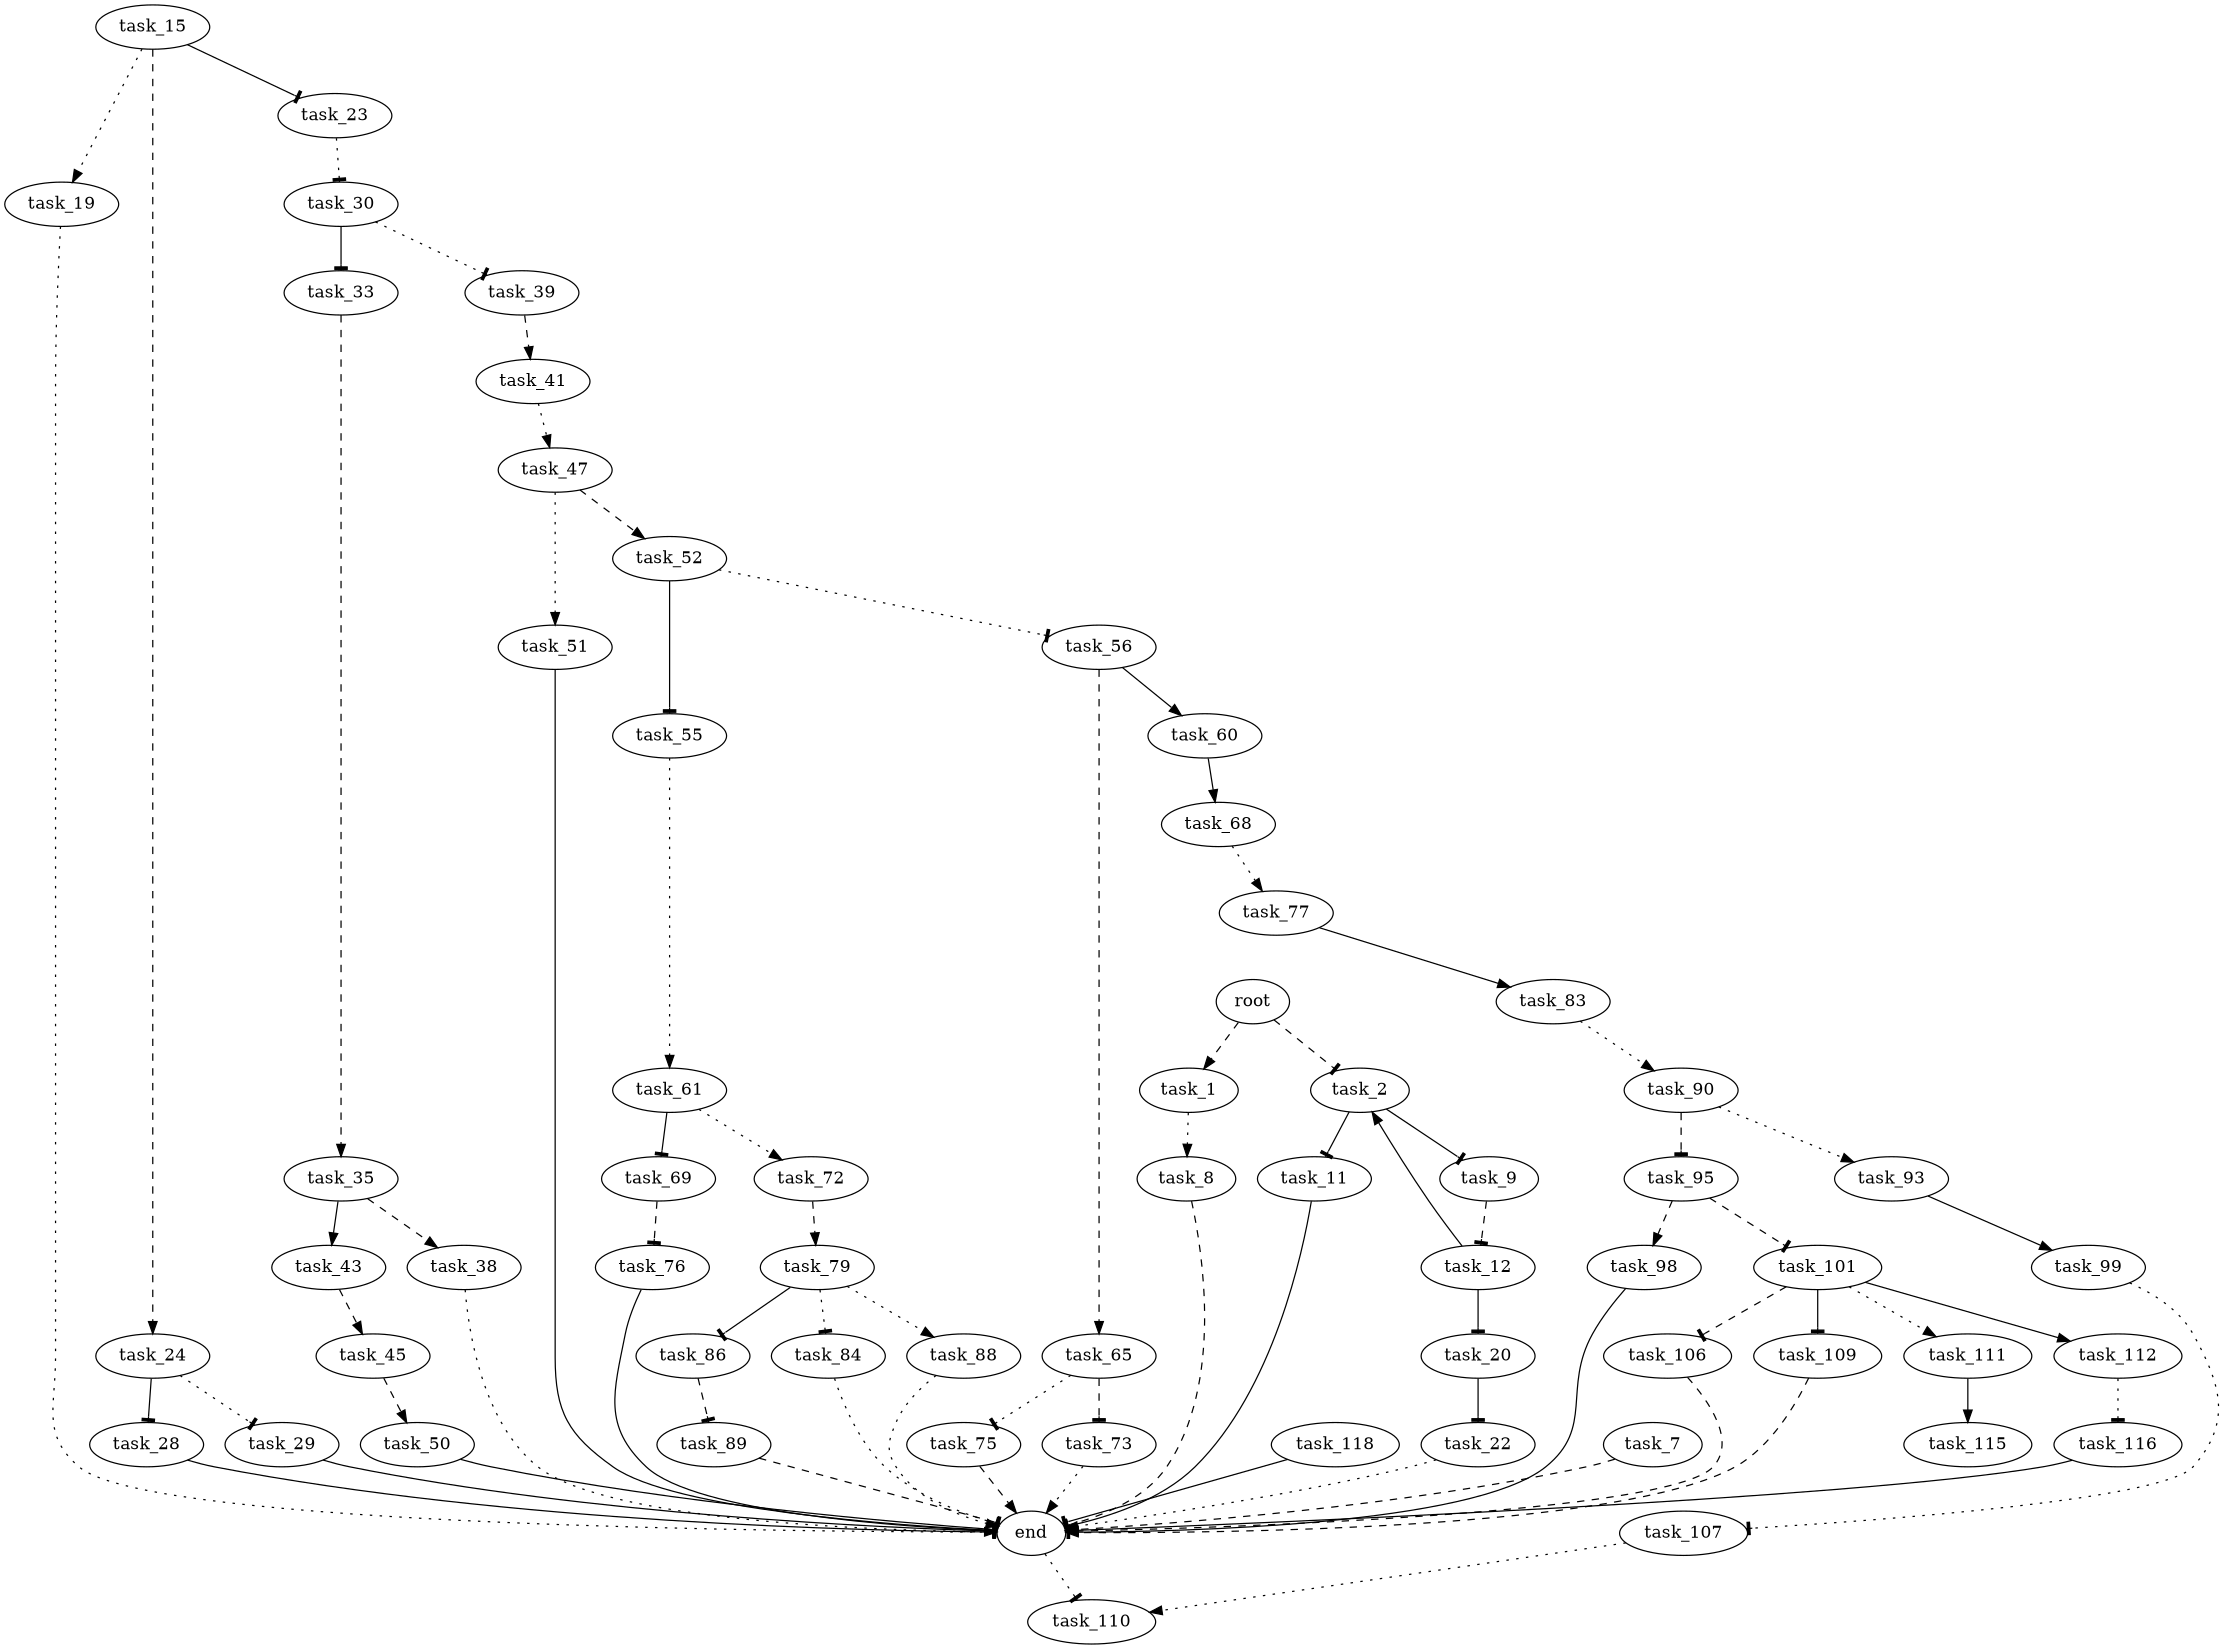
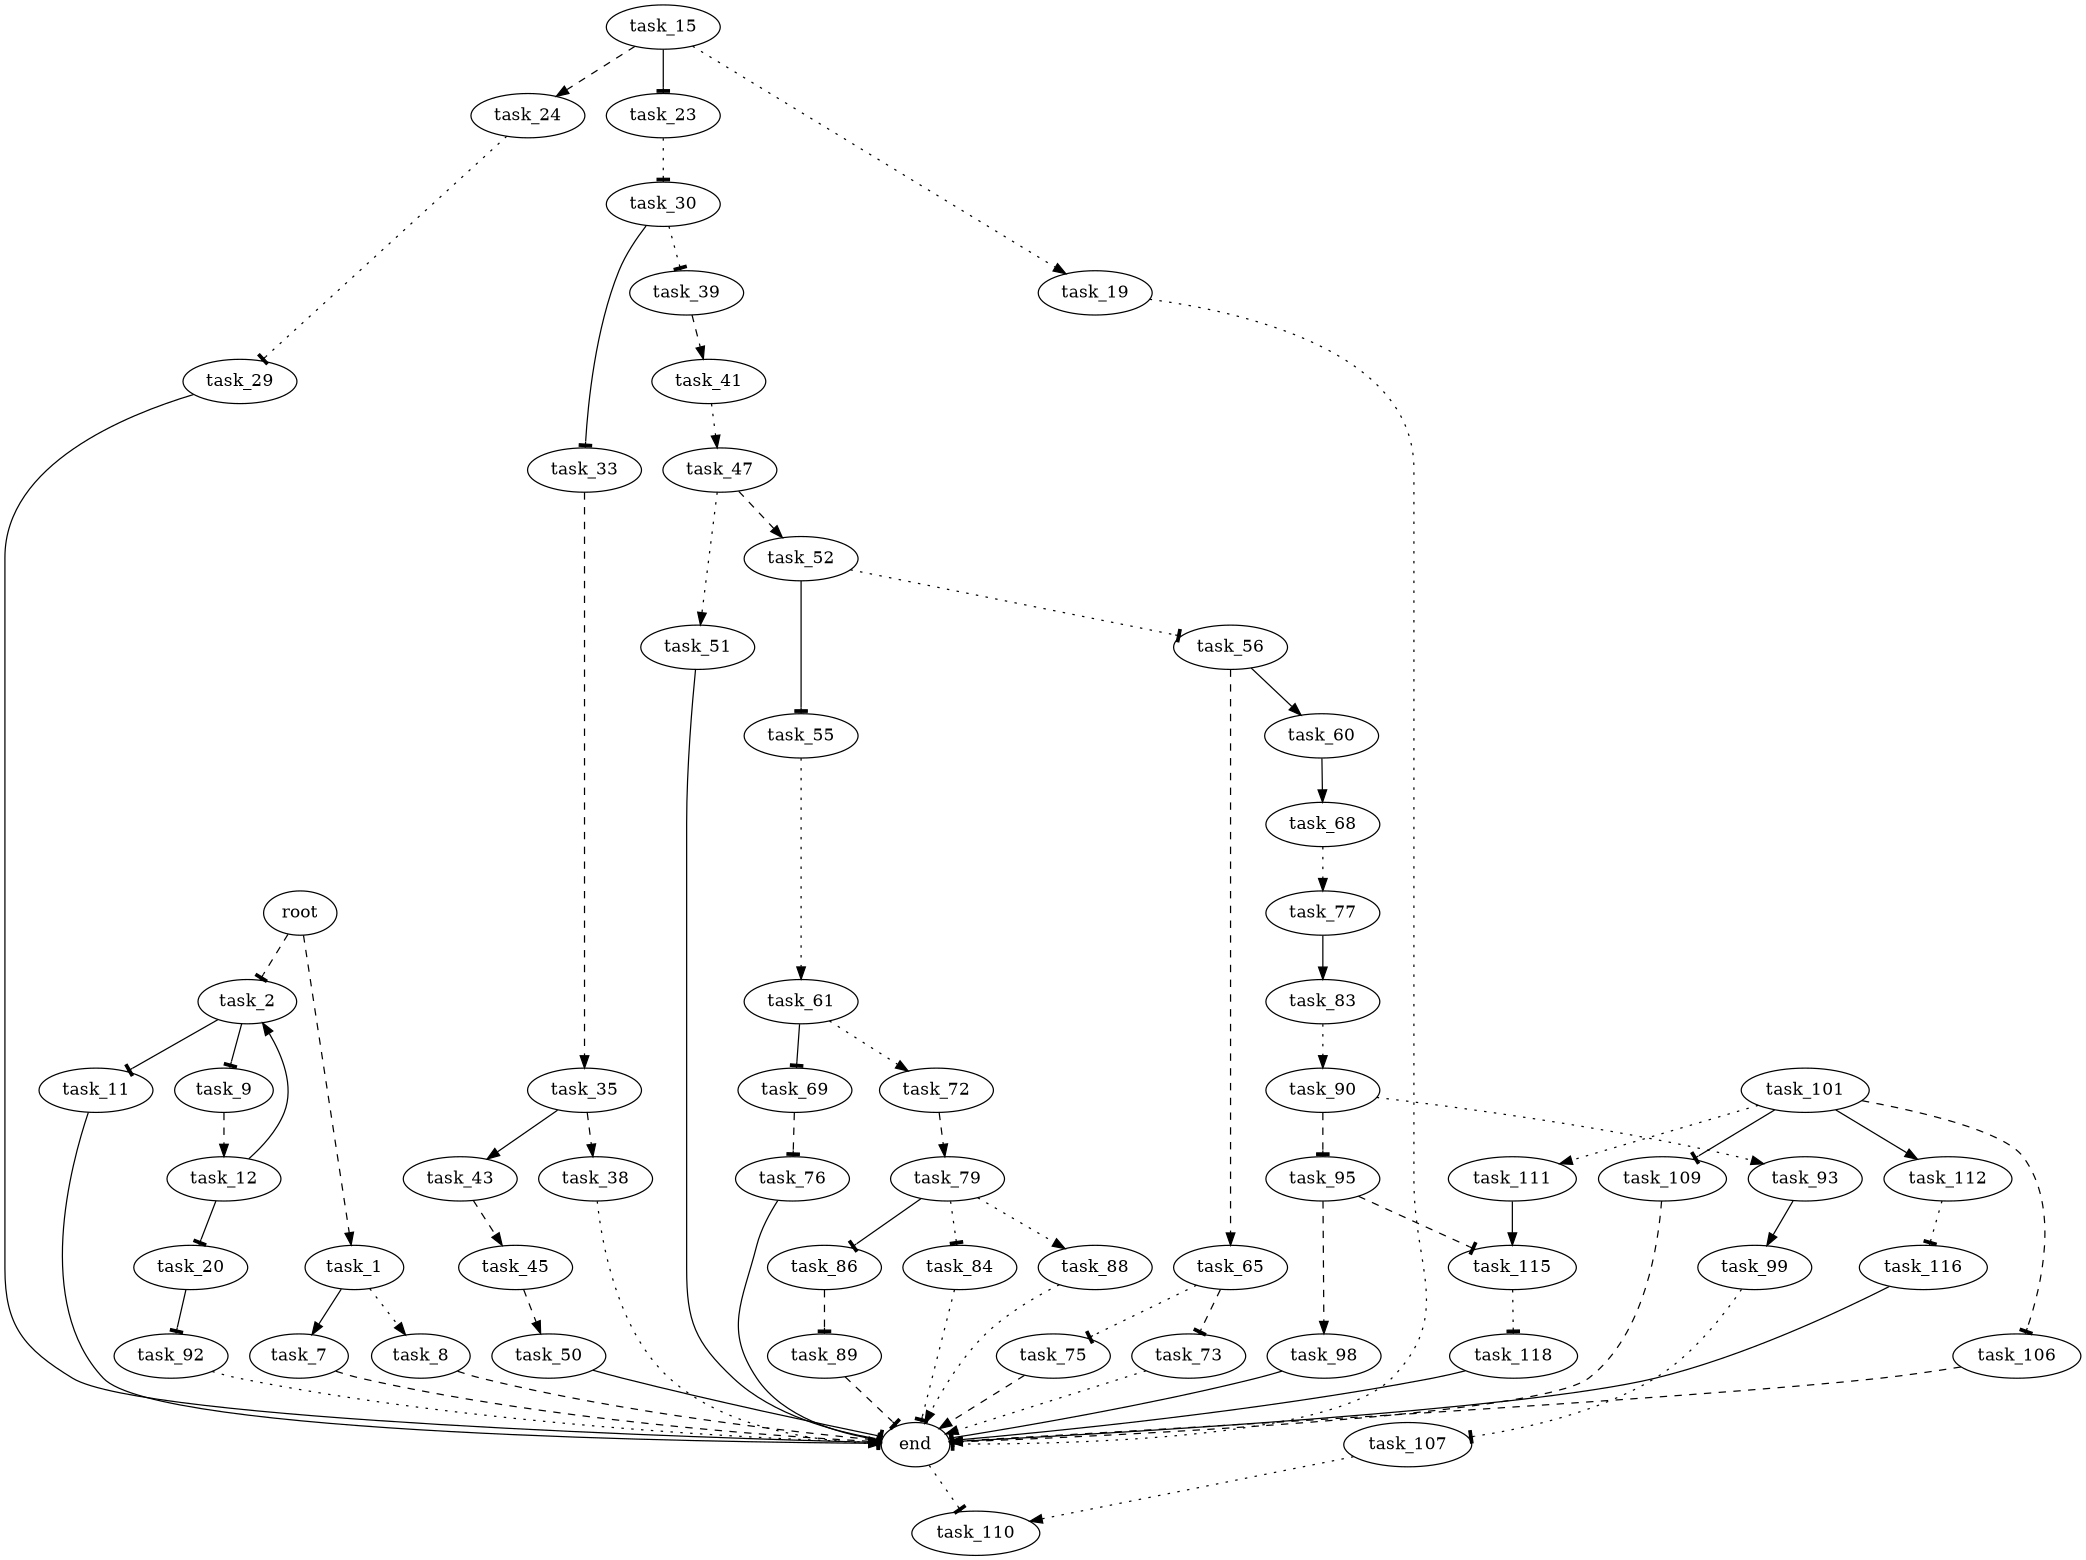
  digraph {
    edge [arrowhead=normal style=solid]
    root
    task_1
    task_2
    task_7
    task_8
    task_9
    task_11
    end
    task_12
    task_110
    task_20
    task_15
    task_19
    task_23
    task_24
-   task_22
+   task_22 [label=task_92]
    task_30
-   task_28
    task_29
    task_33
    task_39
    task_35
    task_41
    task_38
    task_43
    task_45
    task_47
    task_51
    task_52
    task_50
    task_55
    task_56
    task_61
    task_60
    task_65
    task_69
    task_72
    task_68
    task_73
    task_75
    task_77
    task_76
    task_79
    task_83
    task_84
    task_86
    task_88
    task_90
    task_89
    task_93
    task_95
    task_99
    task_98
    task_101
    task_107
    task_106
    task_109
    task_111
    task_112
    task_115
    task_116
    task_118
    root -> task_1 [style=dashed]
    root -> task_2 [arrowhead=tee style=dashed]
+   task_1 -> task_7
    task_1 -> task_8 [style=dotted]
    task_2 -> task_9 [arrowhead=tee]
    task_2 -> task_11 [arrowhead=tee]
    task_7 -> end [style=dashed]
    task_8 -> end [arrowhead=tee style=dashed]
-   task_9 -> task_12 [arrowhead=tee style=dashed]
+   task_9 -> task_12 [style=dashed]
    task_11 -> end [arrowhead=tee]
    end -> task_110 [arrowhead=tee style=dotted]
    task_12 -> task_2
    task_12 -> task_20 [arrowhead=tee]
    task_20 -> task_22 [arrowhead=tee]
    task_15 -> task_19 [style=dotted]
    task_15 -> task_23 [arrowhead=tee]
    task_15 -> task_24 [style=dashed]
    task_19 -> end [arrowhead=tee style=dotted]
    task_23 -> task_30 [arrowhead=tee style=dotted]
-   task_24 -> task_28 [arrowhead=tee]
    task_24 -> task_29 [arrowhead=tee style=dotted]
    task_22 -> end [style=dotted]
    task_30 -> task_33 [arrowhead=tee]
    task_30 -> task_39 [arrowhead=tee style=dotted]
-   task_28 -> end [arrowhead=tee]
    task_29 -> end [arrowhead=tee]
    task_33 -> task_35 [style=dashed]
    task_39 -> task_41 [style=dashed]
    task_35 -> task_38 [style=dashed]
    task_35 -> task_43
    task_41 -> task_47 [style=dotted]
    task_38 -> end [style=dotted]
    task_43 -> task_45 [style=dashed]
    task_45 -> task_50 [style=dashed]
    task_47 -> task_51 [style=dotted]
    task_47 -> task_52 [style=dashed]
    task_51 -> end [arrowhead=tee]
    task_52 -> task_55 [arrowhead=tee]
    task_52 -> task_56 [arrowhead=tee style=dotted]
    task_50 -> end [arrowhead=tee]
    task_55 -> task_61 [style=dotted]
    task_56 -> task_60
    task_56 -> task_65 [style=dashed]
    task_61 -> task_69 [arrowhead=tee]
    task_61 -> task_72 [style=dotted]
    task_60 -> task_68
    task_65 -> task_73 [arrowhead=tee style=dashed]
    task_65 -> task_75 [arrowhead=tee style=dotted]
    task_69 -> task_76 [arrowhead=tee style=dashed]
    task_72 -> task_79 [style=dashed]
    task_68 -> task_77 [style=dotted]
    task_73 -> end [style=dotted]
    task_75 -> end [style=dashed]
    task_77 -> task_83
    task_76 -> end [arrowhead=tee]
    task_79 -> task_84 [arrowhead=tee style=dotted]
    task_79 -> task_86 [arrowhead=tee]
    task_79 -> task_88 [style=dotted]
    task_83 -> task_90 [style=dotted]
    task_84 -> end [arrowhead=tee style=dotted]
    task_86 -> task_89 [arrowhead=tee style=dashed]
    task_88 -> end [style=dotted]
    task_90 -> task_93 [style=dotted]
    task_90 -> task_95 [arrowhead=tee style=dashed]
    task_89 -> end [arrowhead=tee style=dashed]
    task_93 -> task_99
    task_95 -> task_98 [style=dashed]
-   task_95 -> task_101 [arrowhead=tee style=dashed]
+   task_95 -> task_115 [arrowhead=tee style=dashed]
    task_99 -> task_107 [arrowhead=tee style=dotted]
    task_98 -> end [arrowhead=tee]
    task_101 -> task_106 [arrowhead=tee style=dashed]
    task_101 -> task_109 [arrowhead=tee]
    task_101 -> task_111 [style=dotted]
    task_101 -> task_112
    task_107 -> task_110 [style=dotted]
    task_106 -> end [style=dashed]
    task_109 -> end [style=dashed]
    task_111 -> task_115
    task_112 -> task_116 [arrowhead=tee style=dotted]
+   task_115 -> task_118 [arrowhead=tee style=dotted]
    task_116 -> end
    task_118 -> end [arrowhead=tee]
  }
